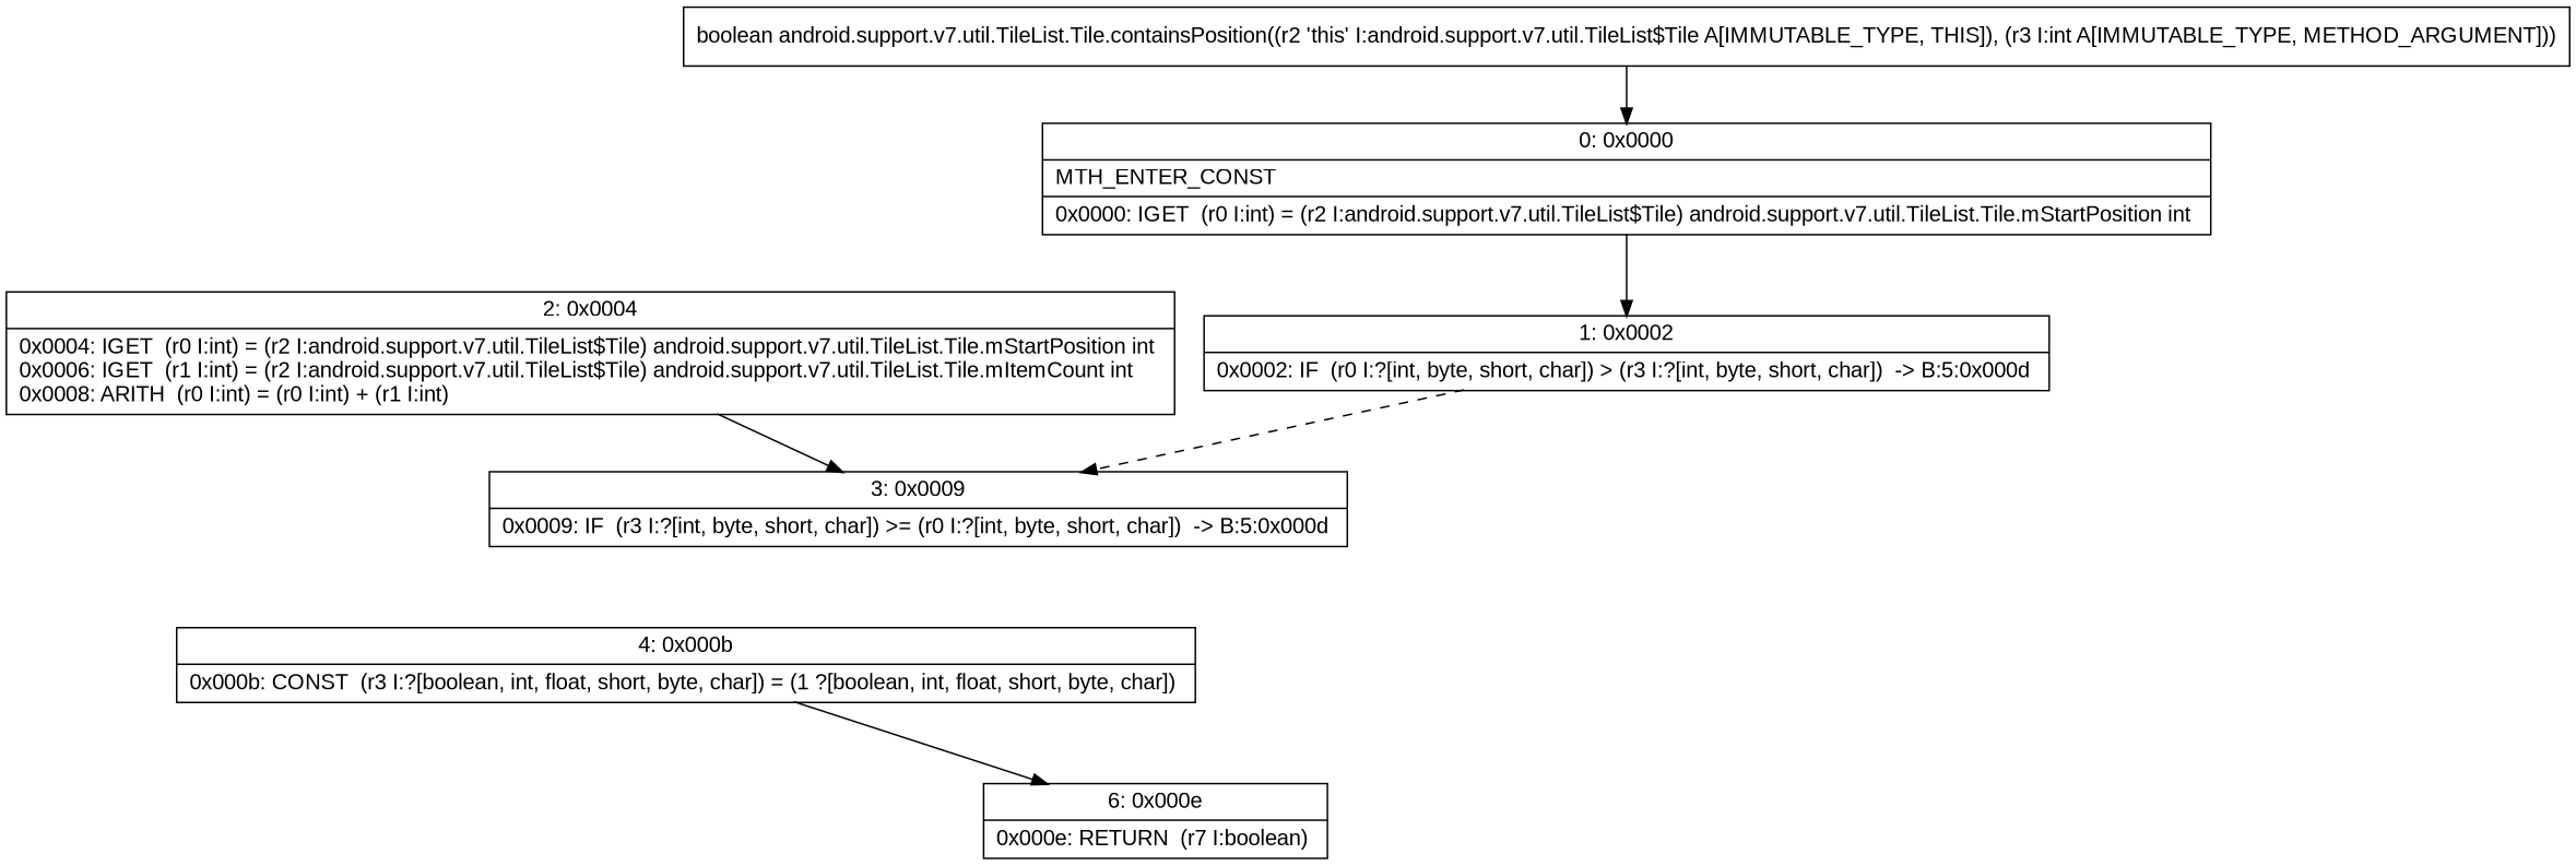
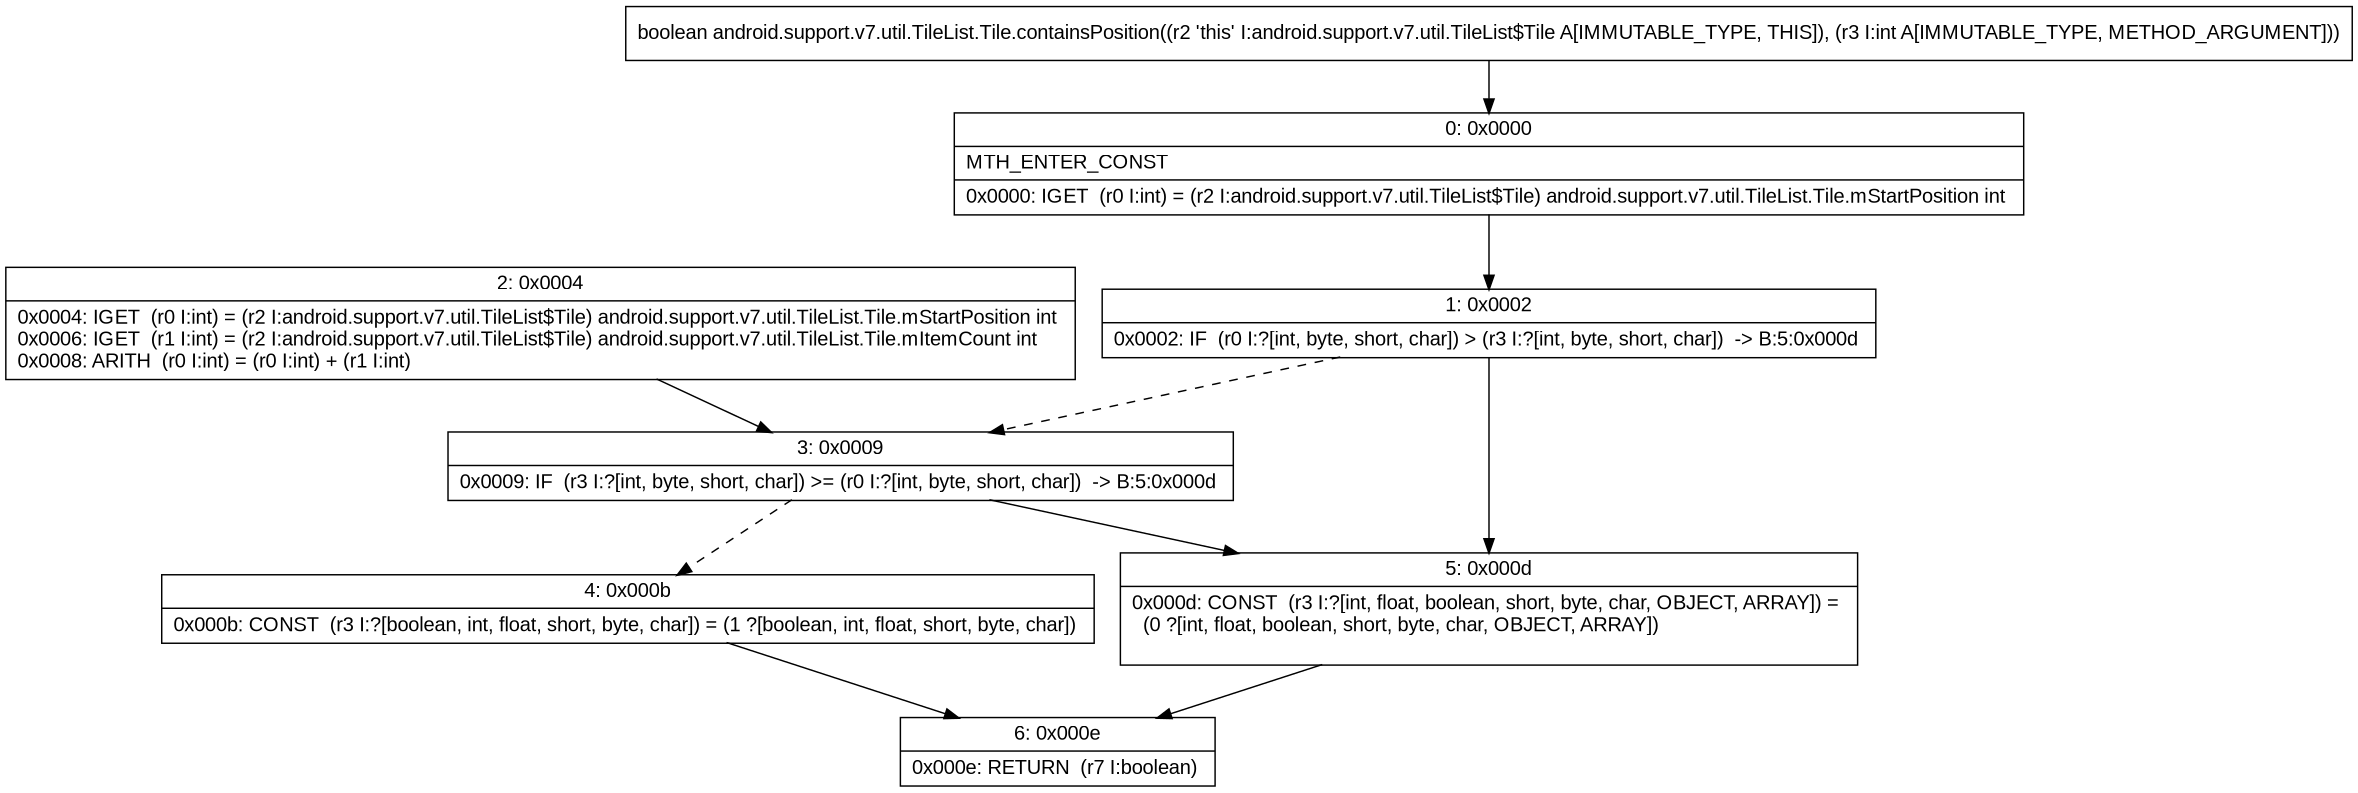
  digraph {
    fontname="Liberation Sans"
    node [fontname="Liberation Sans" shape=record]
    edge [fontname="Liberation Sans"]
    n1 [label="{0\:\ 0x0000|MTH_ENTER_CONST\l|0x0000: IGET  (r0 I:int) = (r2 I:android.support.v7.util.TileList$Tile) android.support.v7.util.TileList.Tile.mStartPosition int \l}"]
    n2 [label="{1\:\ 0x0002|0x0002: IF  (r0 I:?[int, byte, short, char]) \> (r3 I:?[int, byte, short, char])  \-\> B:5:0x000d \l}"]
+   n3 [label="{5\:\ 0x000d|0x000d: CONST  (r3 I:?[int, float, boolean, short, byte, char, OBJECT, ARRAY]) = \l  (0 ?[int, float, boolean, short, byte, char, OBJECT, ARRAY])\l \l}"]
    n4 [label="{3\:\ 0x0009|0x0009: IF  (r3 I:?[int, byte, short, char]) \>= (r0 I:?[int, byte, short, char])  \-\> B:5:0x000d \l}"]
    n5 [label="{2\:\ 0x0004|0x0004: IGET  (r0 I:int) = (r2 I:android.support.v7.util.TileList$Tile) android.support.v7.util.TileList.Tile.mStartPosition int \l0x0006: IGET  (r1 I:int) = (r2 I:android.support.v7.util.TileList$Tile) android.support.v7.util.TileList.Tile.mItemCount int \l0x0008: ARITH  (r0 I:int) = (r0 I:int) + (r1 I:int) \l}"]
    n6 [label="{6\:\ 0x000e|0x000e: RETURN  (r7 I:boolean) \l}"]
    n7 [label="{4\:\ 0x000b|0x000b: CONST  (r3 I:?[boolean, int, float, short, byte, char]) = (1 ?[boolean, int, float, short, byte, char]) \l}"]
    n8 [label="{boolean android.support.v7.util.TileList.Tile.containsPosition((r2 'this' I:android.support.v7.util.TileList$Tile A[IMMUTABLE_TYPE, THIS]), (r3 I:int A[IMMUTABLE_TYPE, METHOD_ARGUMENT])) }"]
    n1 -> n2
+   n2 -> n3
    n2 -> n4 [style=dashed]
+   n3 -> n6
+   n4 -> n3
+   n4 -> n7 [style=dashed]
    n5 -> n4
    n7 -> n6
    n8 -> n1
  }
